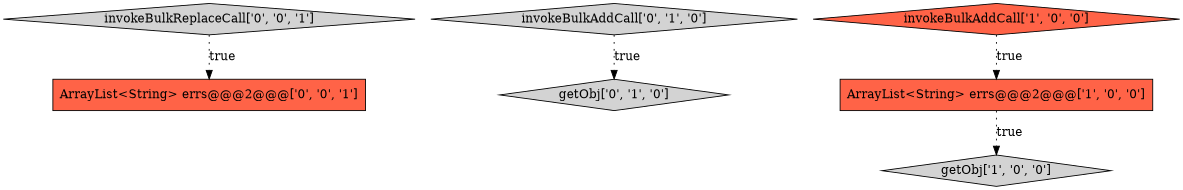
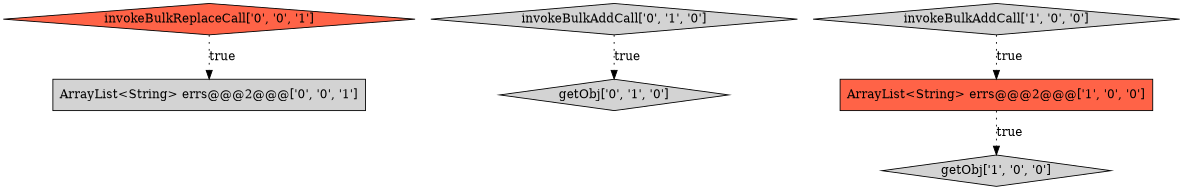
  digraph {
    node [fillcolor=lightgray shape=diamond style=filled]
    edge [style=dotted]
-   n1 [label="invokeBulkReplaceCall['0', '0', '1']"]
-   n2 [fillcolor=tomato label="ArrayList<String> errs@@@2@@@['0', '0', '1']" shape=box]
+   n1 [fillcolor=tomato label="invokeBulkReplaceCall['0', '0', '1']"]
+   n2 [label="ArrayList<String> errs@@@2@@@['0', '0', '1']" shape=box]
    n3 [label="invokeBulkAddCall['0', '1', '0']"]
    n4 [label="getObj['0', '1', '0']"]
-   n5 [fillcolor=tomato label="invokeBulkAddCall['1', '0', '0']"]
+   n5 [label="invokeBulkAddCall['1', '0', '0']"]
    n6 [fillcolor=tomato label="ArrayList<String> errs@@@2@@@['1', '0', '0']" shape=box]
    n7 [label="getObj['1', '0', '0']"]
    n1 -> n2 [label=true]
    n3 -> n4 [label=true]
    n5 -> n6 [label=true]
    n6 -> n7 [label=true]
  }
